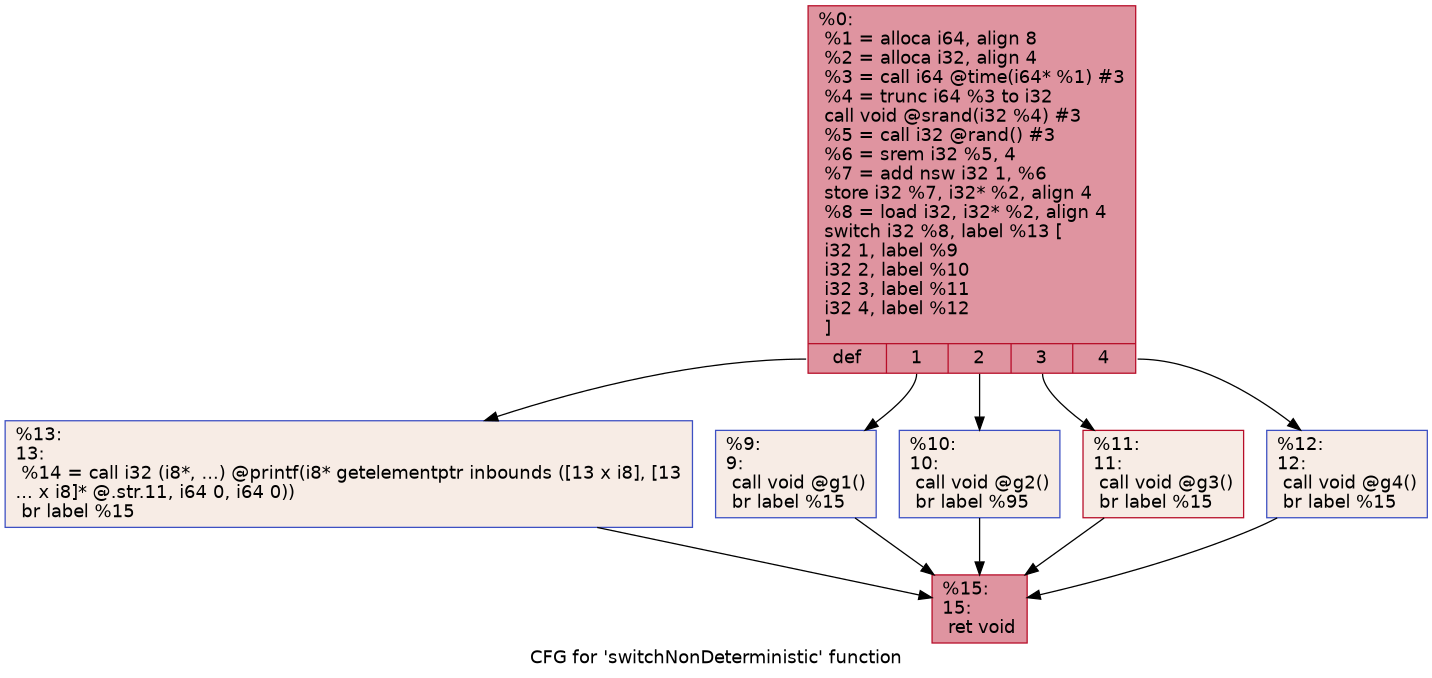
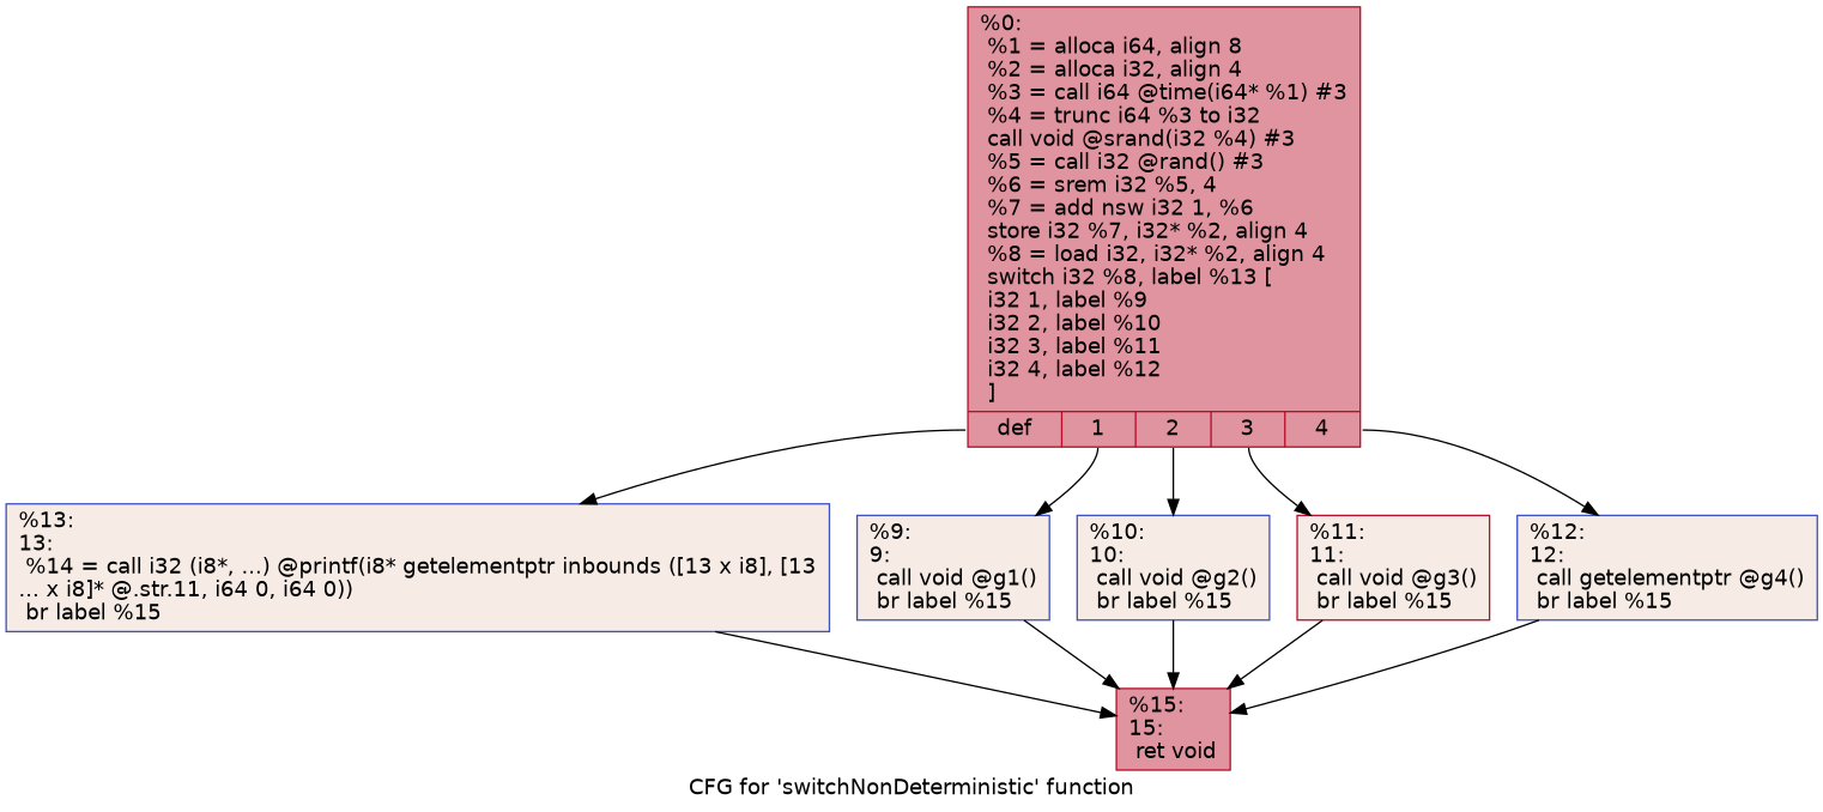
  digraph {
    fontname="DejaVu Sans"
    label="CFG for 'switchNonDeterministic' function"
    node [color="#3d50c3ff" fillcolor="#ecd3c570" fontname="DejaVu Sans" shape=record style=filled]
    edge [fontname="DejaVu Sans"]
    n1 [color="#b70d28ff" fillcolor="#b70d2870" label="{%0:\l  %1 = alloca i64, align 8\l  %2 = alloca i32, align 4\l  %3 = call i64 @time(i64* %1) #3\l  %4 = trunc i64 %3 to i32\l  call void @srand(i32 %4) #3\l  %5 = call i32 @rand() #3\l  %6 = srem i32 %5, 4\l  %7 = add nsw i32 1, %6\l  store i32 %7, i32* %2, align 4\l  %8 = load i32, i32* %2, align 4\l  switch i32 %8, label %13 [\l    i32 1, label %9\l    i32 2, label %10\l    i32 3, label %11\l    i32 4, label %12\l  ]\l|{<s0>def|<s1>1|<s2>2|<s3>3|<s4>4}}"]
    n2 [label="{%13:\l13:                                               \l  %14 = call i32 (i8*, ...) @printf(i8* getelementptr inbounds ([13 x i8], [13\l... x i8]* @.str.11, i64 0, i64 0))\l  br label %15\l}"]
    n3 [label="{%9:\l9:                                                \l  call void @g1()\l  br label %15\l}"]
-   n4 [label="{%10:\l10:                                               \l  call void @g2()\l  br label %95\l}"]
+   n4 [label="{%10:\l10:                                               \l  call void @g2()\l  br label %15\l}"]
    n5 [color="#b70d28ff" label="{%11:\l11:                                               \l  call void @g3()\l  br label %15\l}"]
-   n6 [label="{%12:\l12:                                               \l  call void @g4()\l  br label %15\l}"]
+   n6 [label="{%12:\l12:                                               \l  call getelementptr @g4()\l  br label %15\l}"]
    n7 [color="#b70d28ff" fillcolor="#b70d2870" label="{%15:\l15:                                               \l  ret void\l}"]
    n1 -> n2 [tailport=s0]
    n1 -> n3 [tailport=s1]
    n1 -> n4 [tailport=s2]
    n1 -> n5 [tailport=s3]
    n1 -> n6 [tailport=s4]
    n2 -> n7
    n3 -> n7
    n4 -> n7
    n5 -> n7
    n6 -> n7
  }
